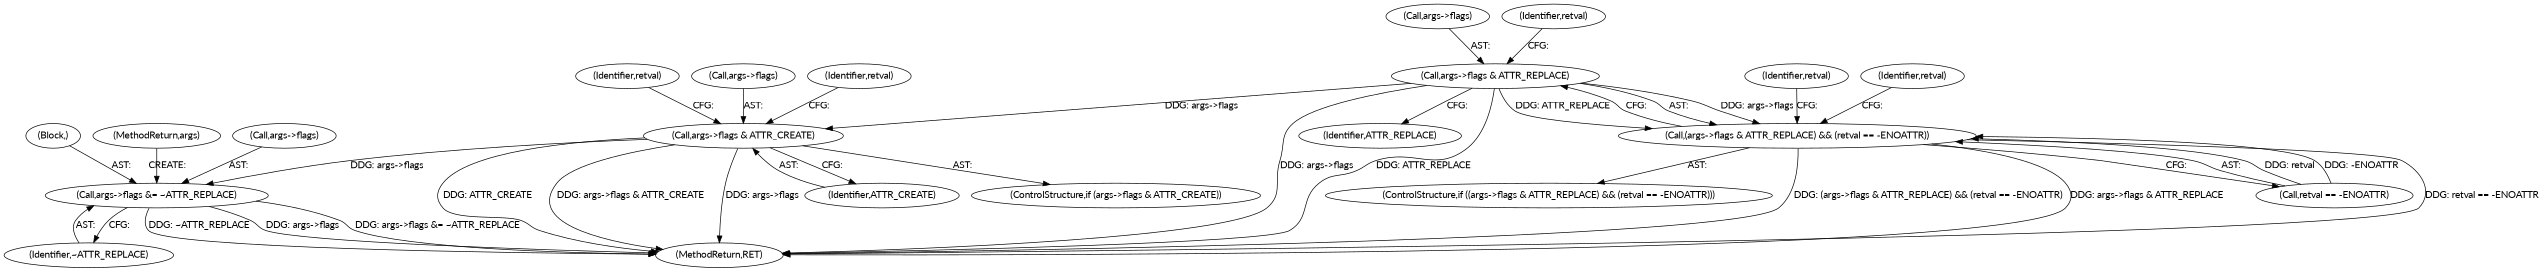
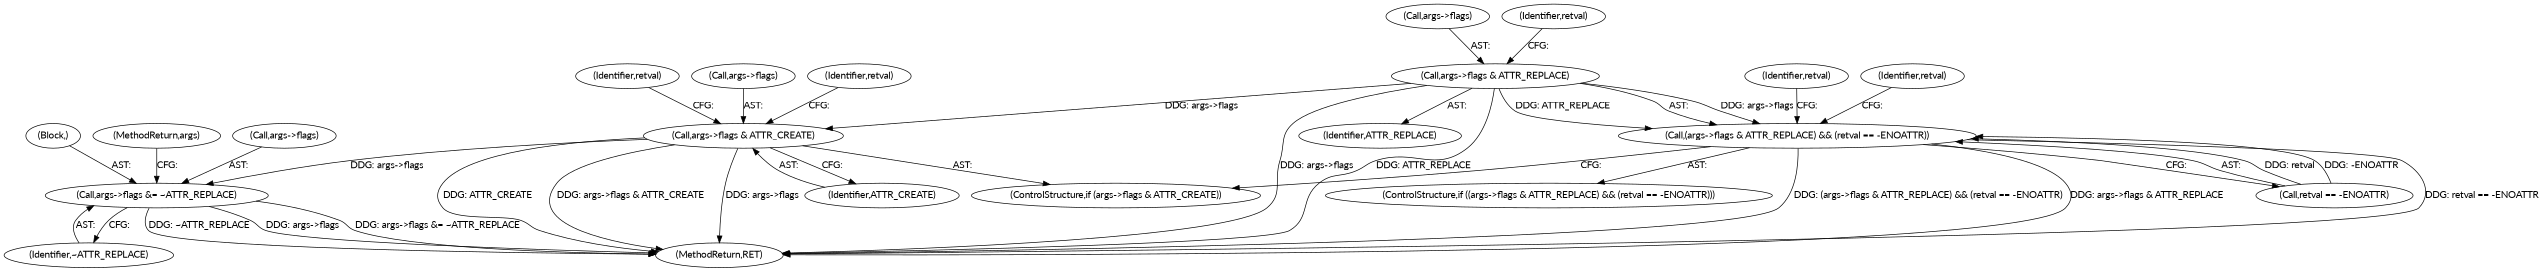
  digraph {
    fontname=Lato
    node [fontname=Lato]
    edge [fontname=Lato]
    n1 [label="(Call,args->flags & ATTR_REPLACE)"]
    n2 [label="(Call,(args->flags & ATTR_REPLACE) && (retval == -ENOATTR))"]
    n3 [label="(Call,args->flags & ATTR_CREATE)"]
    n4 [label="(MethodReturn,RET)"]
    n5 [label="(Identifier,ATTR_REPLACE)"]
    n6 [label="(Call,retval == -ENOATTR)"]
    n7 [label="(ControlStructure,if ((args->flags & ATTR_REPLACE) && (retval == -ENOATTR)))"]
    n8 [label="(Call,args->flags &= ~ATTR_REPLACE)"]
    n9 [label="(ControlStructure,if (args->flags & ATTR_CREATE))"]
    n10 [label="(Identifier,ATTR_CREATE)"]
    n11 [label="(Identifier,~ATTR_REPLACE)"]
    n12 [label="(Block,)"]
    n13 [label="(Call,args->flags)"]
    n14 [label="(Identifier,retval)"]
    n15 [label="(Identifier,retval)"]
    n16 [label="(MethodReturn,args)"]
    n17 [label="(Identifier,retval)"]
    n18 [label="(Identifier,retval)"]
    n19 [label="(Identifier,retval)"]
    n20 [label="(Call,args->flags)"]
    n21 [label="(Call,args->flags)"]
    n1 -> n2 [label="AST: "]
    n1 -> n2 [label="DDG: args->flags"]
    n1 -> n2 [label="DDG: ATTR_REPLACE"]
    n1 -> n3 [label="DDG: args->flags"]
    n1 -> n4 [label="DDG: ATTR_REPLACE"]
    n1 -> n4 [label="DDG: args->flags"]
-   n1 -> n5 [label="CFG: "]
-   n2 -> n1 [label="CFG: "]
+   n1 -> n5 [label="AST: "]
+   n2 -> n9 [label="CFG: "]
    n2 -> n4 [label="DDG: (args->flags & ATTR_REPLACE) && (retval == -ENOATTR)"]
    n2 -> n4 [label="DDG: args->flags & ATTR_REPLACE"]
    n2 -> n4 [label="DDG: retval == -ENOATTR"]
    n2 -> n6 [label="CFG: "]
    n2 -> n7 [label="AST: "]
    n3 -> n4 [label="DDG: ATTR_CREATE"]
    n3 -> n4 [label="DDG: args->flags & ATTR_CREATE"]
    n3 -> n4 [label="DDG: args->flags"]
    n3 -> n8 [label="DDG: args->flags"]
    n3 -> n9 [label="AST: "]
    n3 -> n10 [label="CFG: "]
    n6 -> n2 [label="AST: "]
    n6 -> n2 [label="DDG: retval"]
    n6 -> n2 [label="DDG: -ENOATTR"]
    n8 -> n4 [label="DDG: ~ATTR_REPLACE"]
    n8 -> n4 [label="DDG: args->flags"]
    n8 -> n4 [label="DDG: args->flags &= ~ATTR_REPLACE"]
    n8 -> n11 [label="CFG: "]
    n10 -> n3 [label="AST: "]
    n11 -> n8 [label="AST: "]
    n12 -> n8 [label="AST: "]
    n13 -> n1 [label="AST: "]
    n14 -> n3 [label="CFG: "]
    n15 -> n3 [label="CFG: "]
-   n16 -> n8 [label="CREATE: "]
+   n16 -> n8 [label="CFG: "]
    n17 -> n2 [label="CFG: "]
    n18 -> n2 [label="CFG: "]
    n19 -> n1 [label="CFG: "]
    n20 -> n8 [label="AST: "]
    n21 -> n3 [label="AST: "]
  }
